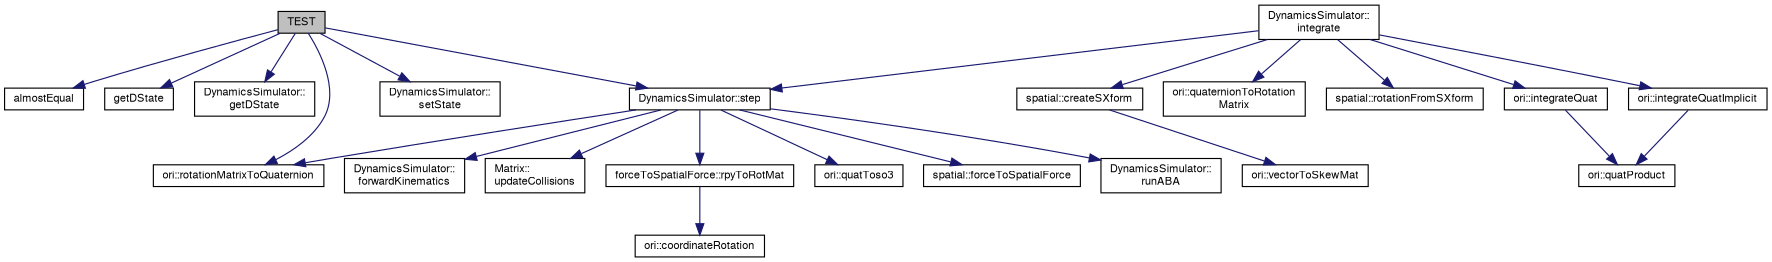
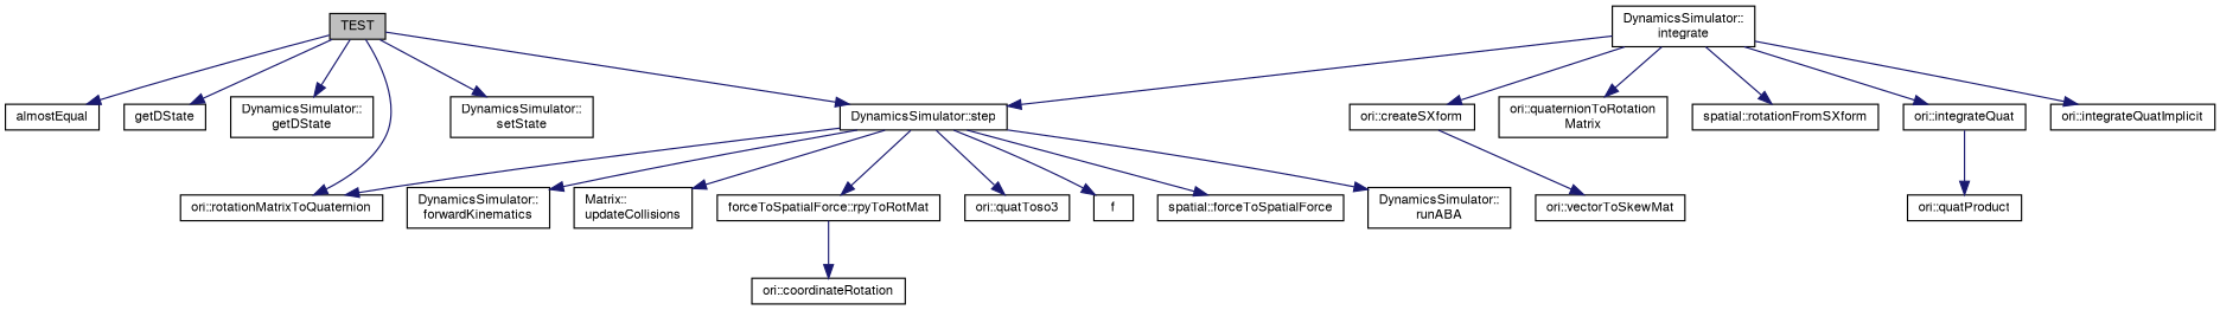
  digraph {
    rankdir=TB
    node [color=black fillcolor=white fontname=FreeSans fontsize=10 shape=record style=filled]
    edge [color=midnightblue fontname=FreeSans fontsize=10 labelfontname=FreeSans labelfontsize=10 style=solid]
    n1 [fillcolor=grey75 fontcolor=black height=0.2 label=TEST width=0.4]
    n2 [height=0.2 label=almostEqual width=0.4]
    n3 [height=0.2 label=getDState width=0.4]
    n4 [height=0.2 label="DynamicsSimulator::\lgetDState" width=0.4]
    n5 [height=0.2 label="ori::rotationMatrixToQuaternion" width=0.4]
    n6 [height=0.2 label="DynamicsSimulator::\lsetState" width=0.4]
    n7 [height=0.2 label="DynamicsSimulator::step" width=0.4]
    n8 [height=0.2 label="ori::coordinateRotation" width=0.4]
    n9 [height=0.2 label="DynamicsSimulator::\lforwardKinematics" width=0.4]
    n10 [height=0.2 label="Matrix::\lupdateCollisions" width=0.4]
    n11 [height=0.2 label="forceToSpatialForce::rpyToRotMat" width=0.4]
    n12 [height=0.2 label="ori::quatToso3" width=0.4]
+   n13 [height=0.2 label=f width=0.4]
    n14 [height=0.2 label="spatial::forceToSpatialForce" width=0.4]
    n15 [height=0.2 label="DynamicsSimulator::\lrunABA" width=0.4]
    n16 [height=0.2 label="DynamicsSimulator::\lintegrate" width=0.4]
-   n17 [height=0.2 label="spatial::createSXform" width=0.4]
+   n17 [height=0.2 label="ori::createSXform" width=0.4]
    n18 [height=0.2 label="ori::quaternionToRotation\lMatrix" width=0.4]
    n19 [height=0.2 label="spatial::rotationFromSXform" width=0.4]
    n20 [height=0.2 label="ori::integrateQuat" width=0.4]
    n21 [height=0.2 label="ori::integrateQuatImplicit" width=0.4]
    n22 [height=0.2 label="ori::vectorToSkewMat" width=0.4]
    n23 [height=0.2 label="ori::quatProduct" width=0.4]
    n1 -> n2
    n1 -> n3
    n1 -> n4
    n1 -> n5
    n1 -> n6
    n1 -> n7
    n7 -> n5
    n7 -> n9
    n7 -> n10
    n7 -> n11
    n7 -> n12
+   n7 -> n13
    n7 -> n14
    n7 -> n15
    n11 -> n8
    n16 -> n7
    n16 -> n17
    n16 -> n18
    n16 -> n19
    n16 -> n20
    n16 -> n21
    n17 -> n22
    n20 -> n23
-   n21 -> n23
  }
